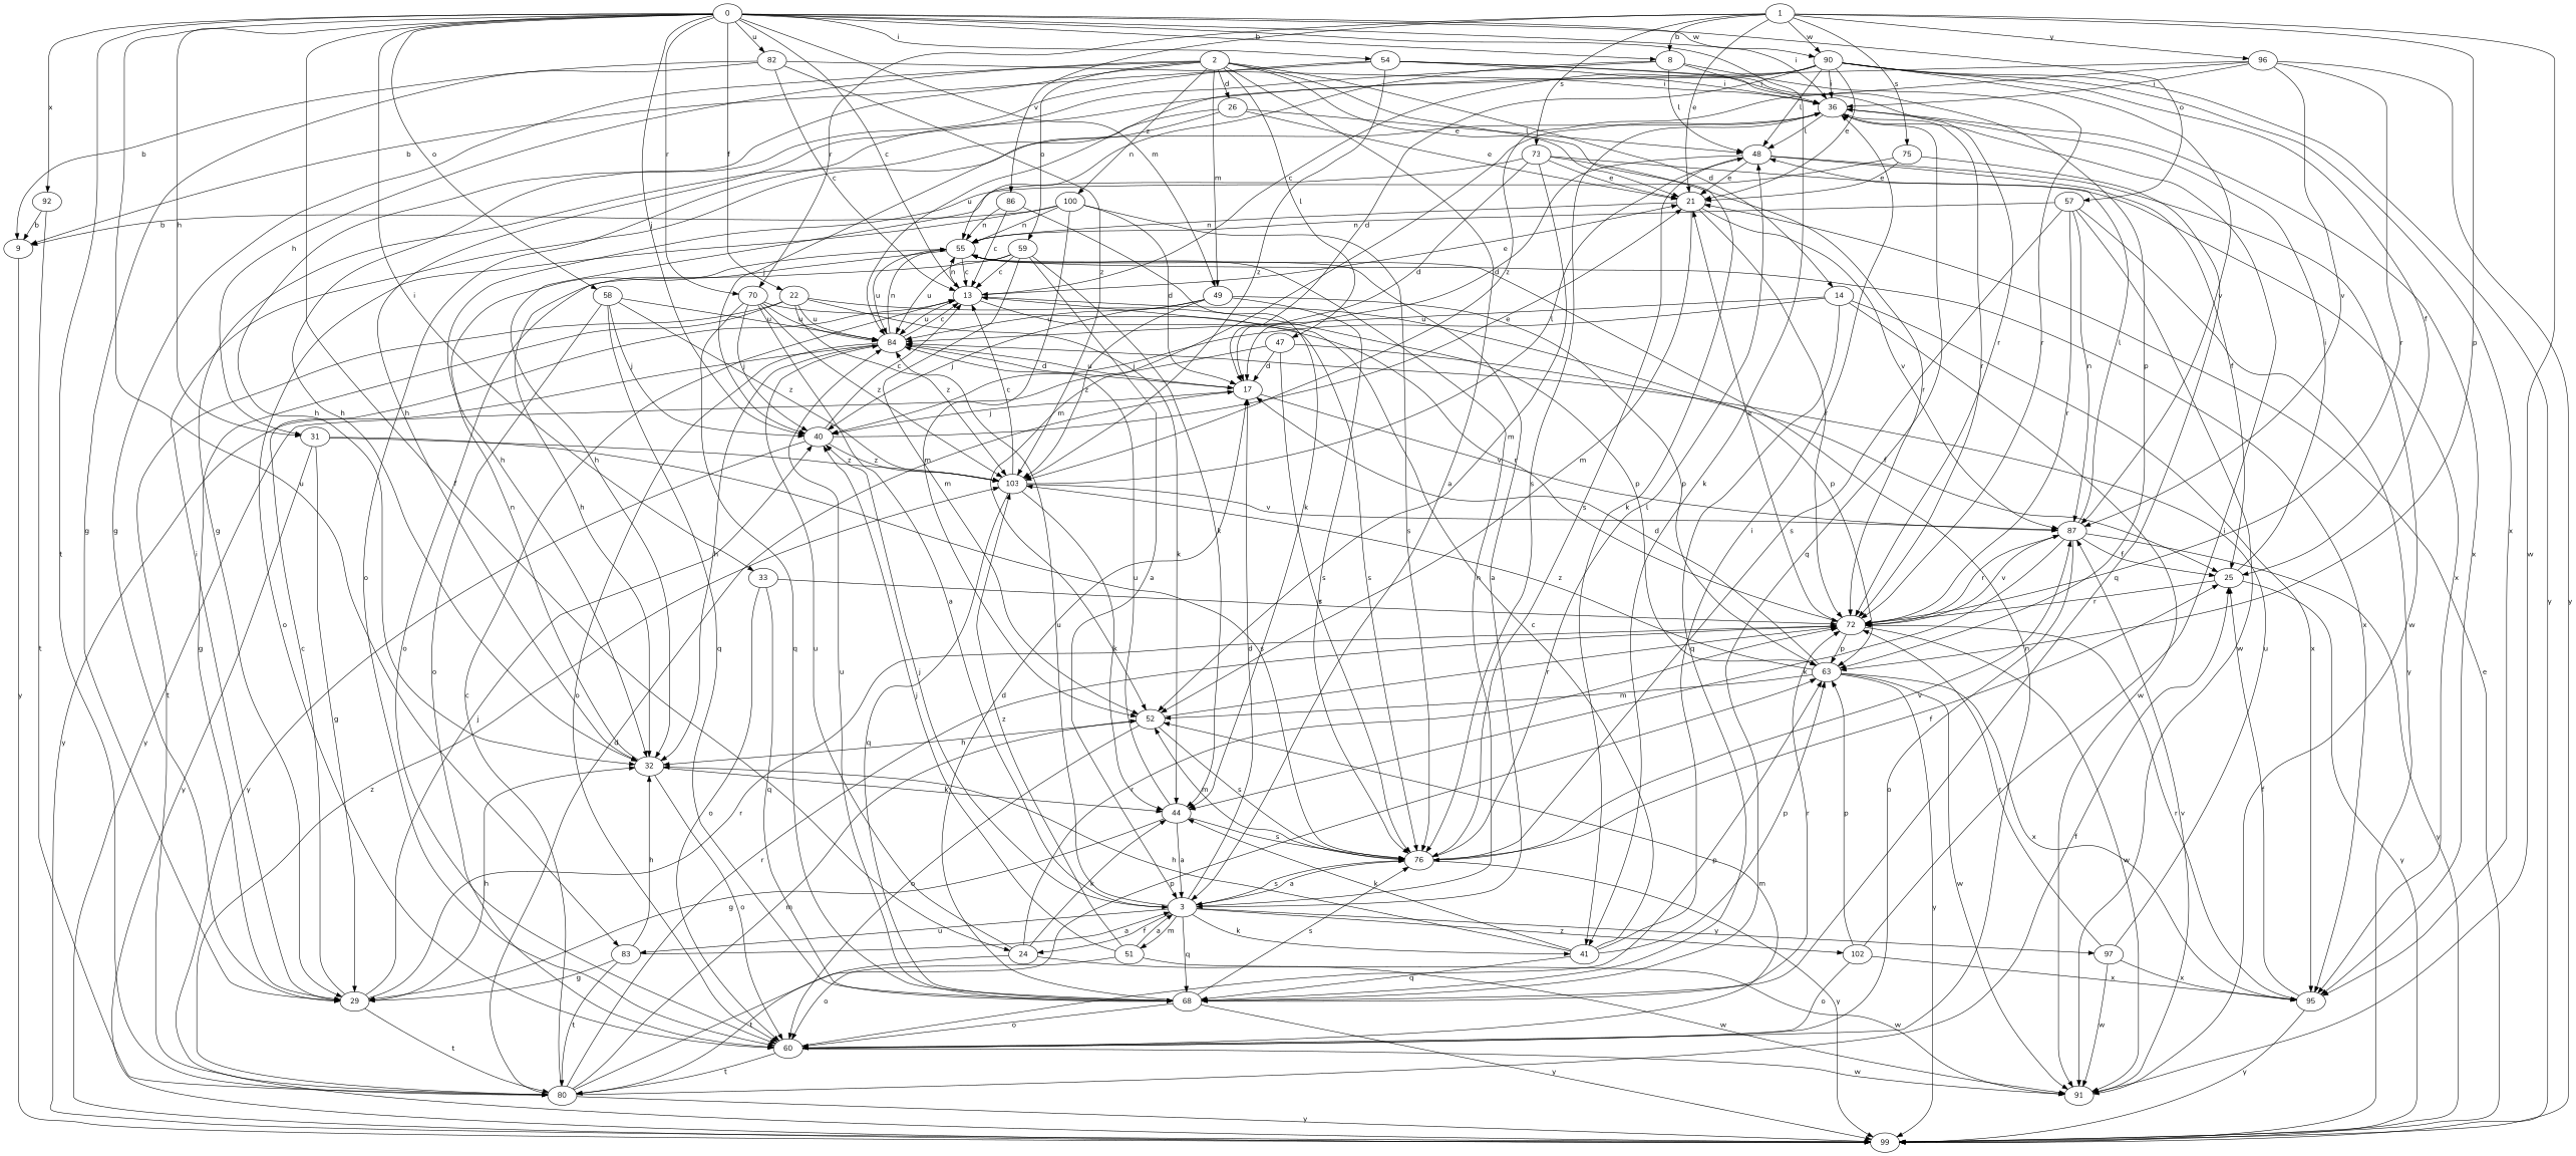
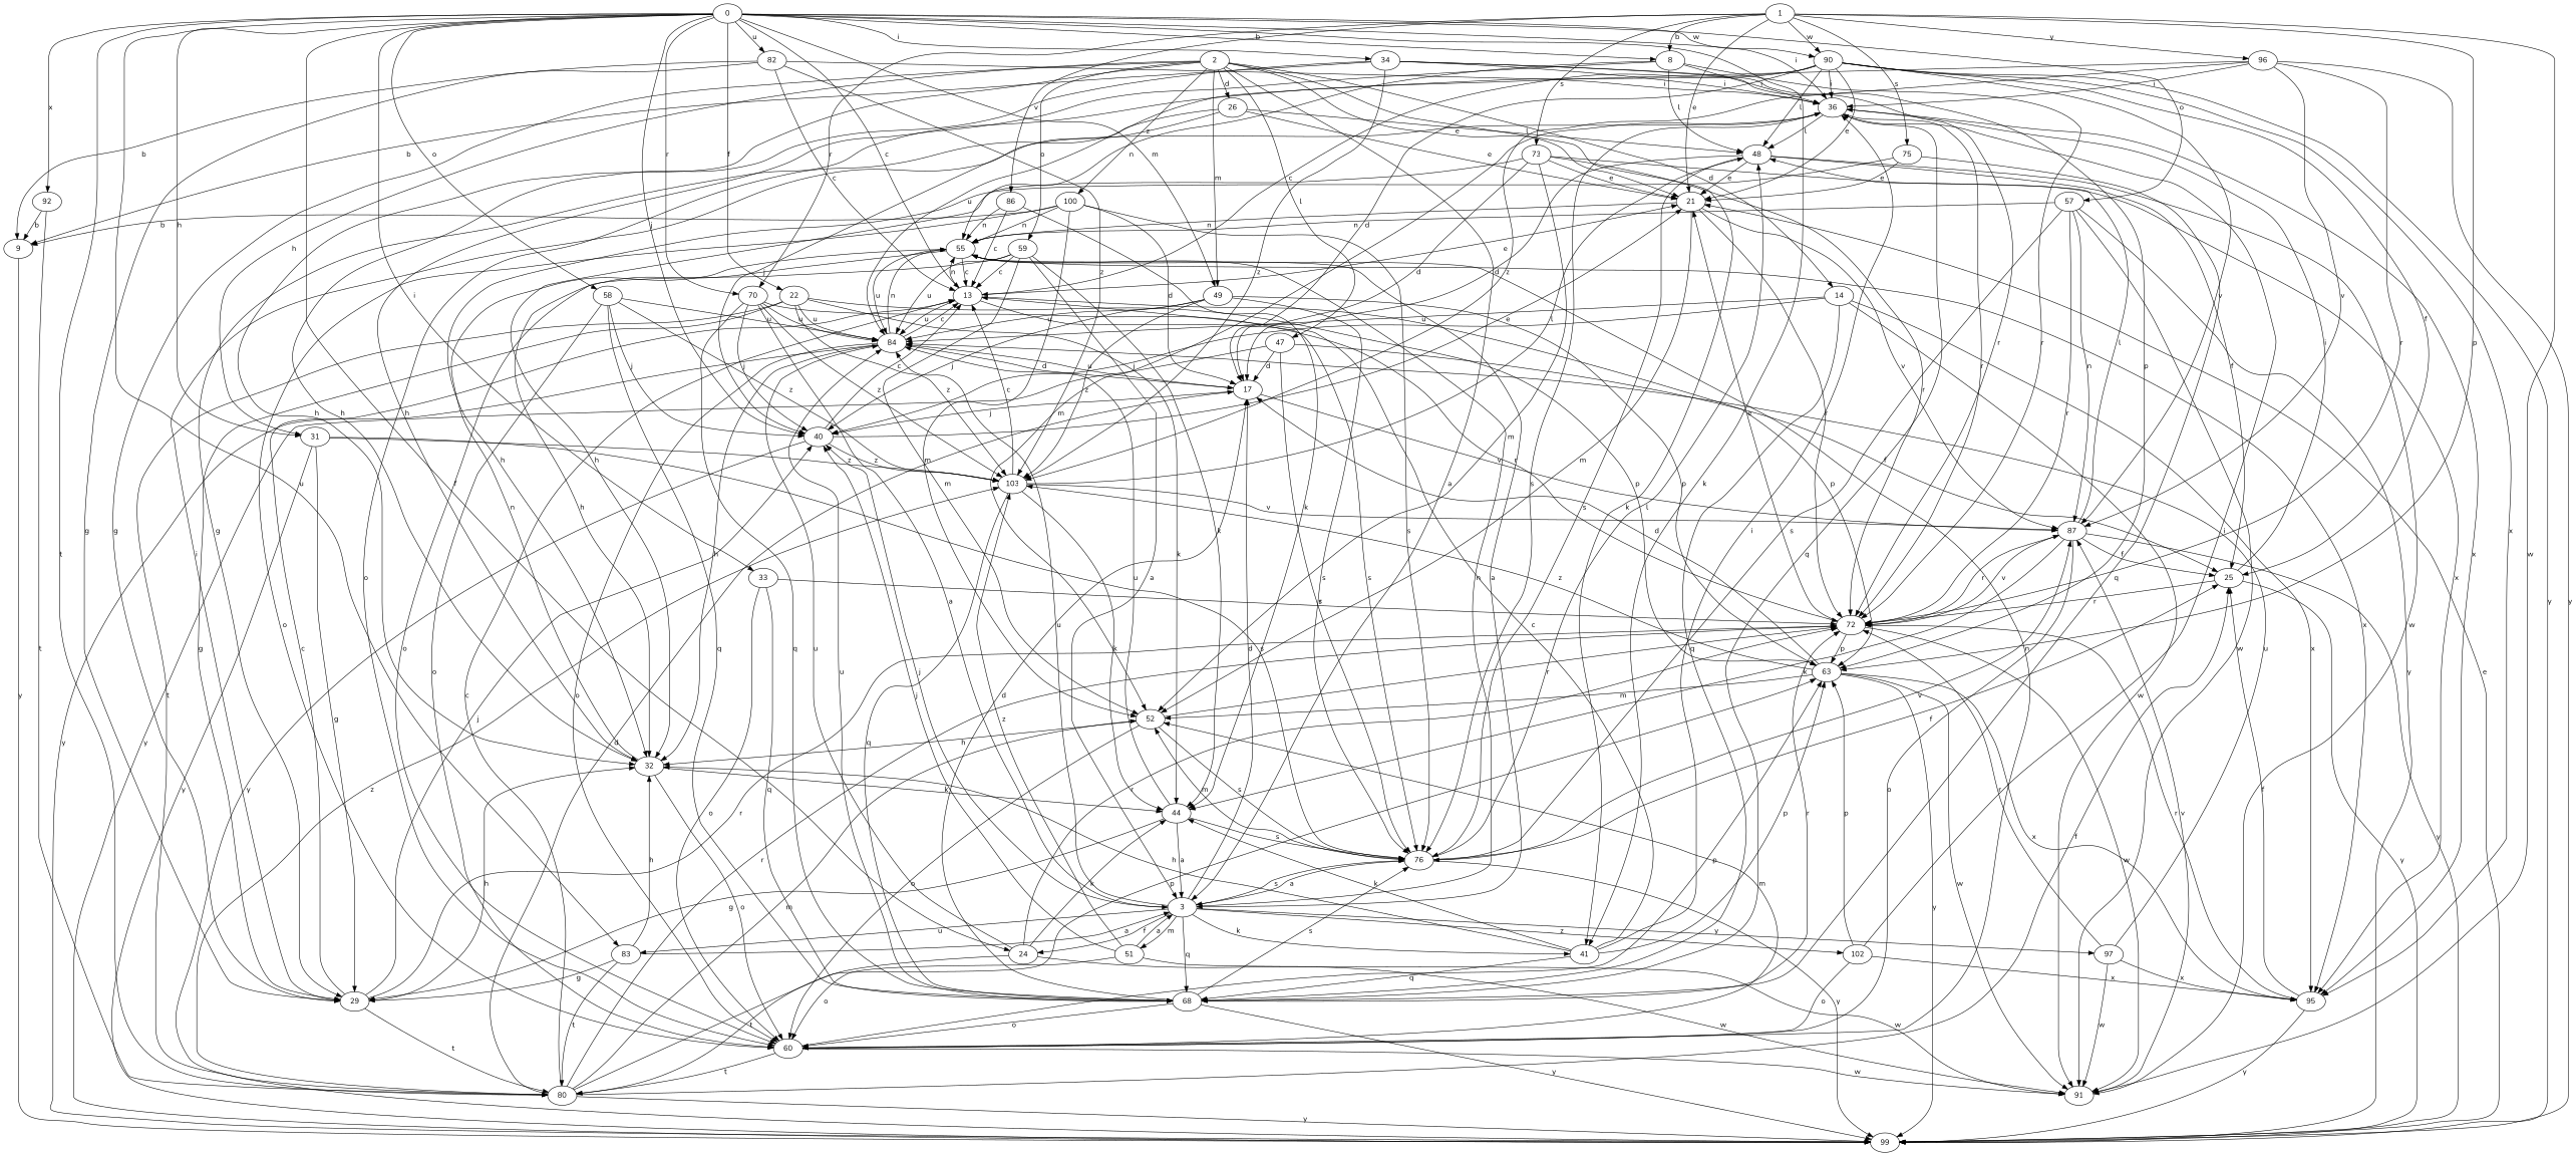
  strict digraph {
    fontname=Nunito
    node [fontname=Nunito]
    edge [fontname=Nunito]
    0
    8
    13
    22
    24
    31
    33
-   34 [label=54]
+   34
    36
    40
    41
    49
    57
    58
    70
    80
    82
    83
    90
    92
    32
    55
    48
    72
    21
    63
    76
    84
    29
    44
    103
    91
    99
    68
    60
    9
    95
    52
    87
    3
    17
    25
    1
    73
    75
    86
    96
    2
    14
    n50 [label=26]
    47
    59
    100
    51
    97
    102
    0 -> 8 [label=b]
    0 -> 13 [label=c]
    0 -> 22 [label=f]
    0 -> 24 [label=f]
    0 -> 31 [label=h]
    0 -> 33 [label=i]
    0 -> 34 [label=i]
    0 -> 36 [label=i]
    0 -> 40 [label=j]
    0 -> 41 [label=k]
    0 -> 49 [label=m]
    0 -> 57 [label=o]
    0 -> 58 [label=o]
    0 -> 70 [label=r]
    0 -> 80 [label=t]
    0 -> 82 [label=u]
    0 -> 83 [label=u]
    0 -> 90 [label=w]
    0 -> 92 [label=x]
    8 -> 36 [label=i]
    8 -> 32 [label=h]
    8 -> 55 [label=n]
    8 -> 48 [label=l]
    8 -> 72 [label=r]
    13 -> 55 [label=n]
    13 -> 21 [label=e]
    13 -> 63 [label=p]
    13 -> 76 [label=s]
    13 -> 84 [label=u]
    22 -> 80 [label=t]
    22 -> 63 [label=p]
    22 -> 84 [label=u]
    22 -> 29 [label=g]
    22 -> 44 [label=k]
    22 -> 103 [label=z]
    24 -> 80 [label=t]
    24 -> 72 [label=r]
    24 -> 84 [label=u]
    24 -> 44 [label=k]
    24 -> 91 [label=w]
    31 -> 76 [label=s]
    31 -> 29 [label=g]
    31 -> 103 [label=z]
    31 -> 99 [label=y]
    33 -> 72 [label=r]
    33 -> 68 [label=q]
    33 -> 60 [label=o]
    34 -> 36 [label=i]
    34 -> 32 [label=h]
    34 -> 72 [label=r]
    34 -> 63 [label=p]
    34 -> 103 [label=z]
    34 -> 9 [label=b]
    36 -> 48 [label=l]
    36 -> 72 [label=r]
    36 -> 76 [label=s]
    36 -> 68 [label=q]
    36 -> 95 [label=x]
    36 -> 52 [label=m]
    40 -> 13 [label=c]
    40 -> 21 [label=e]
    40 -> 103 [label=z]
    40 -> 99 [label=y]
    41 -> 13 [label=c]
    41 -> 36 [label=i]
    41 -> 32 [label=h]
    41 -> 63 [label=p]
    41 -> 44 [label=k]
    41 -> 68 [label=q]
    49 -> 40 [label=j]
    49 -> 63 [label=p]
    49 -> 76 [label=s]
    49 -> 84 [label=u]
    49 -> 103 [label=z]
    57 -> 55 [label=n]
    57 -> 72 [label=r]
    57 -> 76 [label=s]
    57 -> 91 [label=w]
    57 -> 99 [label=y]
    57 -> 87 [label=n]
    58 -> 40 [label=j]
    58 -> 84 [label=u]
    58 -> 103 [label=z]
    58 -> 68 [label=q]
    58 -> 60 [label=o]
    70 -> 40 [label=j]
    70 -> 72 [label=r]
    70 -> 84 [label=u]
    70 -> 103 [label=z]
    70 -> 68 [label=q]
    70 -> 3 [label=a]
    80 -> 13 [label=c]
    80 -> 72 [label=r]
    80 -> 63 [label=p]
    80 -> 103 [label=z]
    80 -> 99 [label=y]
    80 -> 52 [label=m]
    80 -> 17 [label=d]
    80 -> 25 [label=f]
    82 -> 13 [label=c]
    82 -> 36 [label=i]
    82 -> 29 [label=g]
    82 -> 103 [label=z]
    82 -> 9 [label=b]
    83 -> 80 [label=t]
    83 -> 32 [label=h]
    83 -> 29 [label=g]
    83 -> 3 [label=a]
    90 -> 13 [label=c]
    90 -> 36 [label=i]
    90 -> 48 [label=l]
    90 -> 21 [label=e]
    90 -> 84 [label=u]
    90 -> 99 [label=y]
    90 -> 95 [label=x]
    90 -> 87 [label=v]
    90 -> 17 [label=d]
    90 -> 25 [label=f]
    92 -> 80 [label=t]
    92 -> 9 [label=b]
    32 -> 55 [label=n]
    32 -> 44 [label=k]
    32 -> 60 [label=o]
    55 -> 13 [label=c]
    55 -> 32 [label=h]
    55 -> 84 [label=u]
    55 -> 95 [label=x]
    55 -> 3 [label=a]
    48 -> 21 [label=e]
    48 -> 76 [label=s]
    48 -> 91 [label=w]
    48 -> 17 [label=d]
    48 -> 25 [label=f]
    72 -> 21 [label=e]
    72 -> 63 [label=p]
    72 -> 91 [label=w]
    72 -> 87 [label=v]
    21 -> 55 [label=n]
    21 -> 72 [label=r]
    21 -> 52 [label=m]
    21 -> 87 [label=v]
    63 -> 103 [label=z]
    63 -> 91 [label=w]
    63 -> 99 [label=y]
    63 -> 95 [label=x]
    63 -> 52 [label=m]
    63 -> 17 [label=d]
    76 -> 48 [label=l]
    76 -> 99 [label=y]
    76 -> 52 [label=m]
    76 -> 87 [label=v]
    76 -> 3 [label=a]
    76 -> 25 [label=f]
    84 -> 13 [label=c]
    84 -> 32 [label=h]
    84 -> 55 [label=n]
    84 -> 99 [label=y]
    84 -> 60 [label=o]
    84 -> 17 [label=d]
    29 -> 13 [label=c]
    29 -> 36 [label=i]
    29 -> 40 [label=j]
    29 -> 80 [label=t]
    29 -> 32 [label=h]
    29 -> 72 [label=r]
    44 -> 76 [label=s]
    44 -> 84 [label=u]
    44 -> 29 [label=g]
    44 -> 3 [label=a]
    103 -> 13 [label=c]
    103 -> 48 [label=l]
    103 -> 44 [label=k]
    103 -> 68 [label=q]
    103 -> 87 [label=v]
    91 -> 87 [label=v]
    99 -> 21 [label=e]
    68 -> 72 [label=r]
    68 -> 76 [label=s]
    68 -> 84 [label=u]
    68 -> 99 [label=y]
    68 -> 60 [label=o]
    68 -> 17 [label=d]
    60 -> 80 [label=t]
    60 -> 55 [label=n]
    60 -> 63 [label=p]
    60 -> 91 [label=w]
    60 -> 52 [label=m]
    9 -> 99 [label=y]
    95 -> 72 [label=r]
    95 -> 99 [label=y]
    95 -> 25 [label=f]
    52 -> 32 [label=h]
    52 -> 72 [label=r]
    52 -> 76 [label=s]
    52 -> 60 [label=o]
    87 -> 48 [label=l]
    87 -> 72 [label=r]
    87 -> 44 [label=k]
    87 -> 99 [label=y]
    87 -> 60 [label=o]
    87 -> 25 [label=f]
    3 -> 24 [label=f]
    3 -> 40 [label=j]
    3 -> 41 [label=k]
    3 -> 83 [label=u]
    3 -> 55 [label=n]
    3 -> 76 [label=s]
    3 -> 84 [label=u]
    3 -> 68 [label=q]
    3 -> 17 [label=d]
    3 -> 51 [label=m]
    3 -> 97 [label=y]
    3 -> 102 [label=z]
    17 -> 40 [label=j]
    17 -> 84 [label=u]
    17 -> 87 [label=v]
    25 -> 36 [label=i]
    25 -> 72 [label=r]
    25 -> 99 [label=y]
    1 -> 8 [label=b]
    1 -> 70 [label=r]
    1 -> 90 [label=w]
    1 -> 21 [label=e]
    1 -> 63 [label=p]
    1 -> 91 [label=w]
    1 -> 73 [label=s]
    1 -> 75 [label=s]
    1 -> 86 [label=v]
    1 -> 96 [label=y]
    73 -> 32 [label=h]
    73 -> 72 [label=r]
    73 -> 21 [label=e]
    73 -> 95 [label=x]
    73 -> 52 [label=m]
    73 -> 17 [label=d]
    75 -> 32 [label=h]
    75 -> 21 [label=e]
    75 -> 68 [label=q]
    86 -> 13 [label=c]
    86 -> 55 [label=n]
    86 -> 44 [label=k]
    96 -> 36 [label=i]
    96 -> 72 [label=r]
    96 -> 29 [label=g]
    96 -> 103 [label=z]
    96 -> 99 [label=y]
    96 -> 87 [label=v]
    2 -> 31 [label=h]
    2 -> 41 [label=k]
    2 -> 49 [label=m]
    2 -> 32 [label=h]
    2 -> 21 [label=e]
    2 -> 29 [label=g]
    2 -> 3 [label=a]
    2 -> 14 [label=d]
    2 -> n50 [label=d]
    2 -> 47 [label=l]
    2 -> 59 [label=o]
    2 -> 100 [label=z]
    14 -> 40 [label=j]
    14 -> 84 [label=u]
    14 -> 91 [label=w]
    14 -> 68 [label=q]
    14 -> 95 [label=x]
    n50 -> 40 [label=j]
    n50 -> 48 [label=l]
    n50 -> 21 [label=e]
    n50 -> 60 [label=o]
    47 -> 76 [label=s]
    47 -> 99 [label=y]
    47 -> 17 [label=d]
    47 -> 25 [label=f]
    59 -> 13 [label=c]
    59 -> 84 [label=u]
    59 -> 44 [label=k]
    59 -> 60 [label=o]
    59 -> 52 [label=m]
    59 -> 3 [label=a]
    100 -> 55 [label=n]
    100 -> 76 [label=s]
    100 -> 60 [label=o]
    100 -> 9 [label=b]
    100 -> 52 [label=m]
    100 -> 17 [label=d]
    51 -> 40 [label=j]
    51 -> 103 [label=z]
    51 -> 91 [label=w]
    51 -> 60 [label=o]
    51 -> 3 [label=a]
    97 -> 72 [label=r]
    97 -> 84 [label=u]
    97 -> 91 [label=w]
    97 -> 95 [label=x]
    102 -> 36 [label=i]
    102 -> 63 [label=p]
    102 -> 60 [label=o]
    102 -> 95 [label=x]
  }
